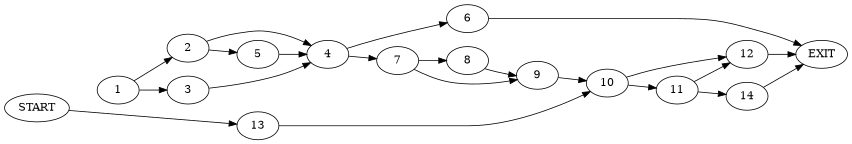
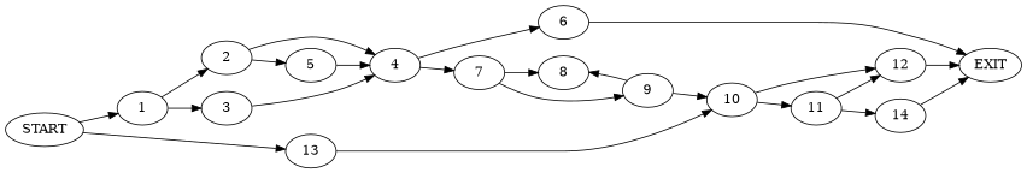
  digraph {
    rankdir=LR
    n1 [label=START]
    1
    13
    2
    3
    10
    n7 [label=EXIT]
    4
    5
    6
    7
    8
    9
    11
    12
    14
+   n1 -> 1
    n1 -> 13
    1 -> 2
    1 -> 3
    13 -> 10
    2 -> 4
    2 -> 5
    3 -> 4
    10 -> 11
    10 -> 12
    4 -> 6
    4 -> 7
    5 -> 4
    6 -> n7
    7 -> 8
    7 -> 9
-   8 -> 9
+   9 -> 8
    9 -> 10
    11 -> 12
    11 -> 14
    12 -> n7
    14 -> n7
  }
